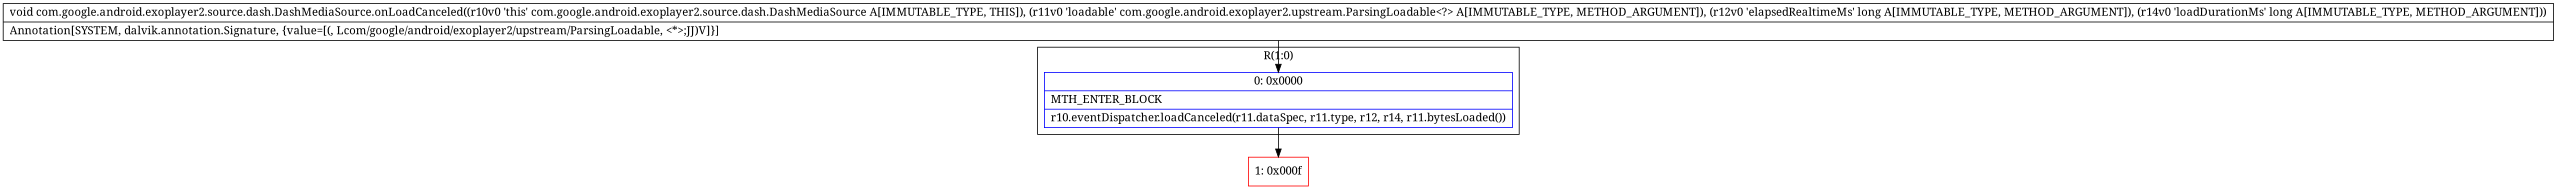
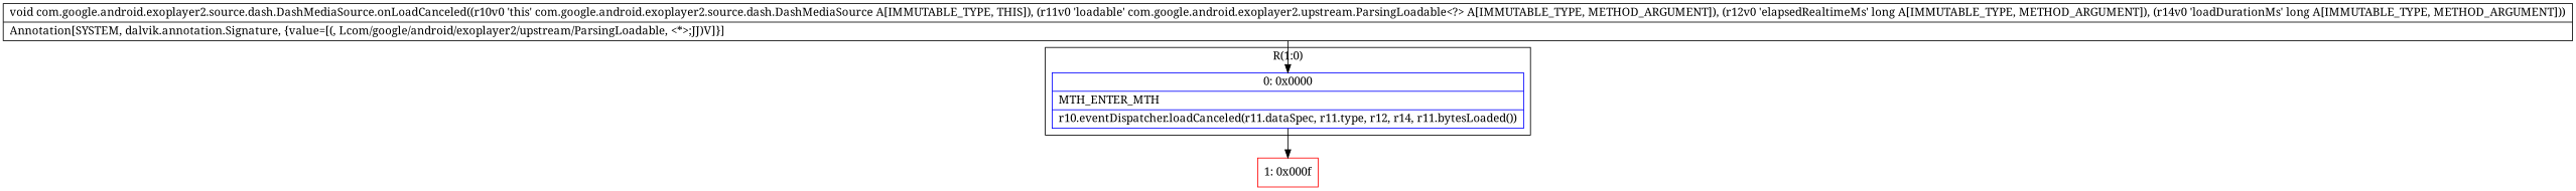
  digraph {
    fontname="Noto Serif"
    node [shape=record fontname="Noto Serif"]
    edge [fontname="Noto Serif"]
-   n1 [color=blue label="{0\:\ 0x0000|MTH_ENTER_BLOCK\l|r10.eventDispatcher.loadCanceled(r11.dataSpec, r11.type, r12, r14, r11.bytesLoaded())\l}"]
+   n1 [color=blue label="{0\:\ 0x0000|MTH_ENTER_MTH\l|r10.eventDispatcher.loadCanceled(r11.dataSpec, r11.type, r12, r14, r11.bytesLoaded())\l}"]
    n2 [color=red label="{1\:\ 0x000f}"]
    n3 [label="{void com.google.android.exoplayer2.source.dash.DashMediaSource.onLoadCanceled((r10v0 'this' com.google.android.exoplayer2.source.dash.DashMediaSource A[IMMUTABLE_TYPE, THIS]), (r11v0 'loadable' com.google.android.exoplayer2.upstream.ParsingLoadable\<?\> A[IMMUTABLE_TYPE, METHOD_ARGUMENT]), (r12v0 'elapsedRealtimeMs' long A[IMMUTABLE_TYPE, METHOD_ARGUMENT]), (r14v0 'loadDurationMs' long A[IMMUTABLE_TYPE, METHOD_ARGUMENT]))  | Annotation[SYSTEM, dalvik.annotation.Signature, \{value=[(, Lcom\/google\/android\/exoplayer2\/upstream\/ParsingLoadable, \<*\>;JJ)V]\}]\l}"]
    subgraph cluster_1 {
      label="R(1:0)"
      n1
    }
    n1 -> n2
    n3 -> n1
  }
